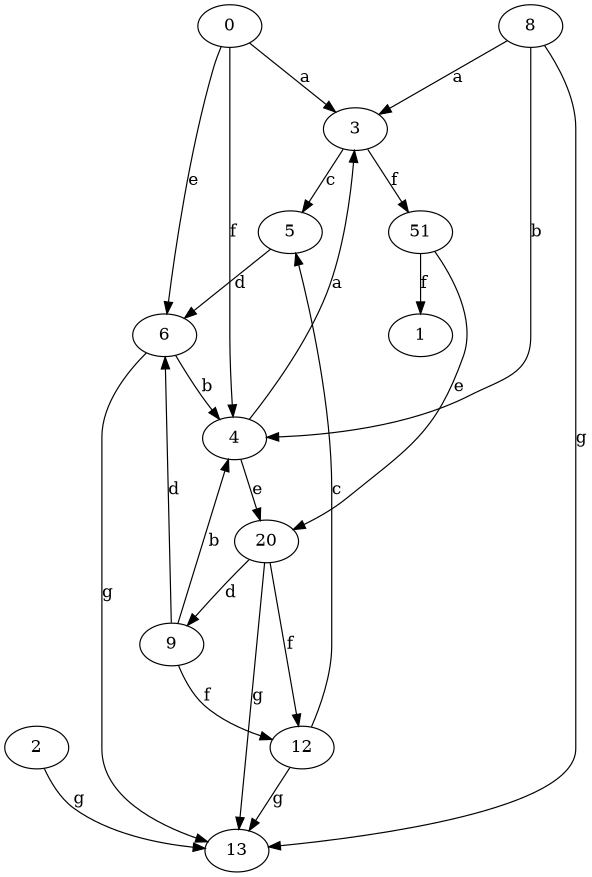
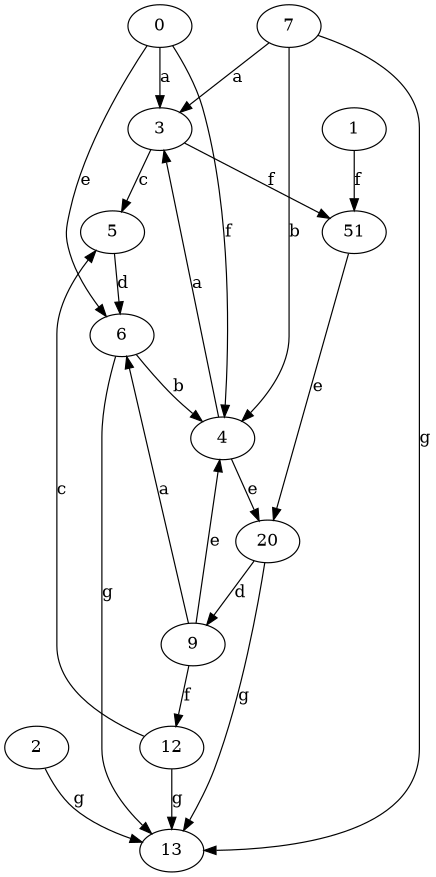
  strict digraph {
    2
    13
-   8
+   8 [label=7]
    3
    4
    5
    n7 [label=51]
    6
    n9 [label=20]
    n10 [label=9]
    12
    0
    1
    2 -> 13 [label=g]
    8 -> 13 [label=g]
    8 -> 3 [label=a]
    8 -> 4 [label=b]
    3 -> 5 [label=c]
    3 -> n7 [label=f]
    4 -> 3 [label=a]
    4 -> n9 [label=e]
    5 -> 6 [label=d]
    n7 -> n9 [label=e]
    6 -> 13 [label=g]
    6 -> 4 [label=b]
    n9 -> 13 [label=g]
    n9 -> n10 [label=d]
-   n9 -> 12 [label=f]
-   n10 -> 4 [label=b]
-   n10 -> 6 [label=d]
+   n10 -> 4 [label=e]
+   n10 -> 6 [label=a]
    n10 -> 12 [label=f]
    12 -> 13 [label=g]
    12 -> 5 [label=c]
    0 -> 3 [label=a]
    0 -> 4 [label=f]
    0 -> 6 [label=e]
-   n7 -> 1 [label=f]
+   1 -> n7 [label=f]
  }
